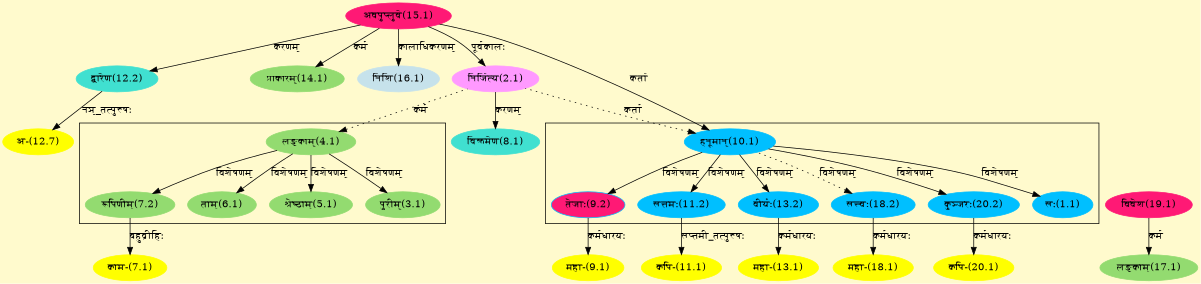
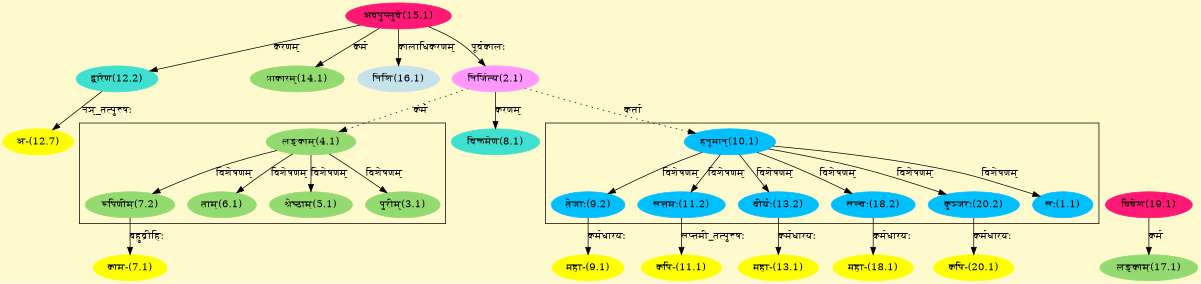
  digraph {
    bgcolor=lemonchiffon1
    compound=true
    rankdir=BT
    node [color="#00BFFF" style=filled]
    edge [dir=back]
    n1 [label="सः(1.1)"]
    n2 [label="हनूमान्(10.1)"]
-   n3 [label="तेजाः(9.2)" fillcolor="#FF1975"]
+   n3 [label="तेजाः(9.2)"]
    n4 [label="सत्तमः(11.2)"]
    n5 [label="वीर्यः(13.2)"]
    n6 [label="सत्त्वः(18.2)"]
    n7 [label="कुञ्जरः(20.2)"]
    n8 [color="#93DB70" label="पुरीम्(3.1)"]
    n9 [color="#93DB70" label="लङ्काम्(4.1)"]
    n10 [color="#93DB70" label="श्रेष्ठाम्(5.1)"]
    n11 [color="#93DB70" label="ताम्(6.1)"]
    n12 [color="#93DB70" label="रूपिणीम्(7.2)"]
    n13 [color="#FF99FF" label="निर्जित्य(2.1)"]
    n14 [color="#FF1975" label="अवपुप्लुवे(15.1)"]
    n15 [color="#FF1975" label="विवेश(19.1)"]
    n16 [color="#FFFF00" label="काम-(7.1)"]
    n17 [color="#40E0D0" label="विक्रमेण(8.1)"]
    n18 [color="#FFFF00" label="महा-(9.1)"]
    n19 [color="#FFFF00" label="कपि-(11.1)"]
    n20 [color="#FFFF00" label="अ-(12.7)"]
    n21 [color="#40E0D0" label="द्वारेण(12.2)"]
    n22 [color="#FFFF00" label="महा-(13.1)"]
    n23 [color="#93DB70" label="प्राकारम्(14.1)"]
    n24 [color="#C6E2EB" label="निशि(16.1)"]
    n25 [color="#93DB70" label="लङ्काम्(17.1)"]
    n26 [color="#FFFF00" label="महा-(18.1)"]
    n27 [color="#FFFF00" label="कपि-(20.1)"]
    subgraph cluster_1 {
      n1
      n2
      n3
      n4
      n5
      n6
      n7
    }
    subgraph cluster_2 {
      n8
      n9
      n10
      n11
      n12
    }
    n1 -> n2 [label="विशेषणम्"]
    n2 -> n13 [label="कर्ता" style=dotted]
-   n2 -> n14 [label="कर्ता"]
    n3 -> n2 [label="विशेषणम्"]
    n4 -> n2 [label="विशेषणम्"]
    n5 -> n2 [label="विशेषणम्"]
-   n6 -> n2 [label="विशेषणम्" style=dotted]
+   n6 -> n2 [label="विशेषणम्"]
    n7 -> n2 [label="विशेषणम्"]
    n8 -> n9 [label="विशेषणम्"]
    n9 -> n13 [label="कर्म" style=dotted]
    n10 -> n9 [label="विशेषणम्"]
    n11 -> n9 [label="विशेषणम्"]
    n12 -> n9 [label="विशेषणम्"]
    n13 -> n14 [label="पूर्वकालः"]
    n16 -> n12 [label="बहुव्रीहिः"]
    n17 -> n13 [label="करणम्"]
    n18 -> n3 [label="कर्मधारयः"]
    n19 -> n4 [label="सप्तमी_तत्पुरुषः"]
    n20 -> n21 [label="नञ्_तत्पुरुषः"]
    n21 -> n14 [label="करणम्"]
    n22 -> n5 [label="कर्मधारयः"]
    n23 -> n14 [label="कर्म"]
    n24 -> n14 [label="कालाधिकरणम्"]
    n25 -> n15 [label="कर्म"]
    n26 -> n6 [label="कर्मधारयः"]
    n27 -> n7 [label="कर्मधारयः"]
  }
